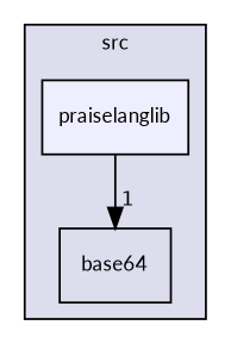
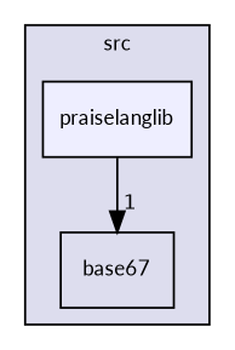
  digraph {
    compound=true
    fontname=Lato
    node [fontname=Lato fontsize=10 shape=box]
-   n1 [label=base64]
+   n1 [label=base67]
    n2 [fillcolor="#eeeeff" label=praiselanglib pencolor=black style=filled]
    subgraph cluster_1 {
      bgcolor="#ddddee"
      fontsize=10
      label=src
      pencolor=black
      n1
      n2
    }
    n2 -> n1 [headlabel=1 labeldistance=1.5 labelfontname=Helvetica labelfontsize=10 fontname=Lato]
  }
